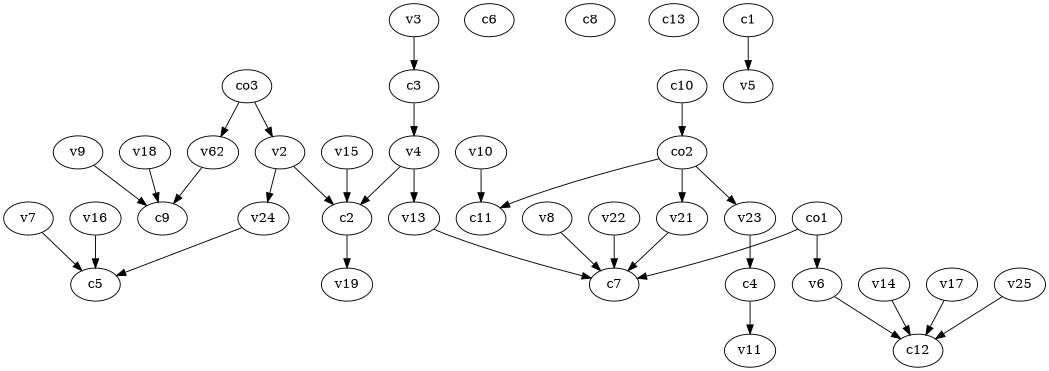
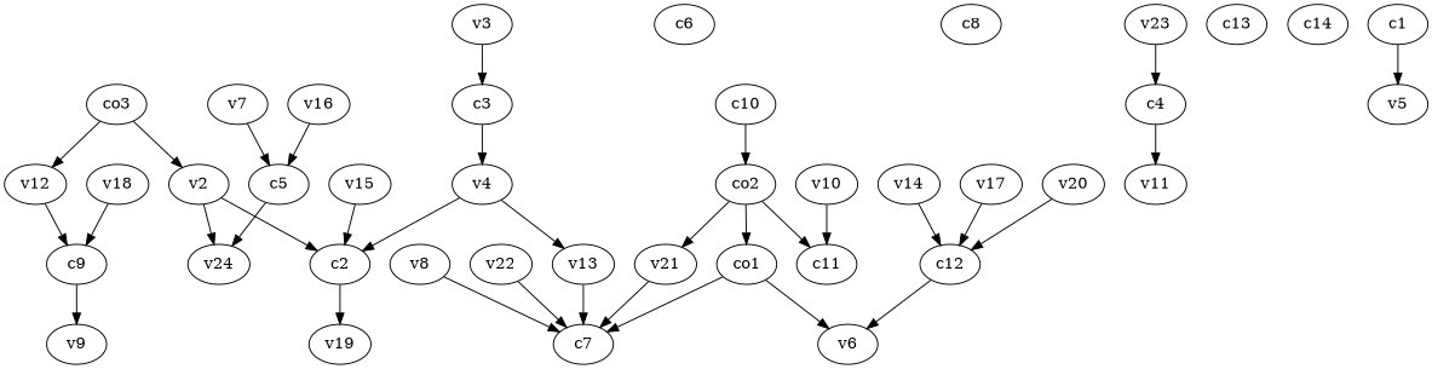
  strict digraph {
    edge [weight=1]
    c3
    v4
    c2
    v13
    c6
    c8
    c10
    co2
    c11
    v21
    v23
    c13
+   c14
    v2
    v24
    v19
    c5
    v3
    c7
    c1
    v5
    v6
    c12
    v7
    v8
    v9
    c9
    v10
    c4
    v11
-   v12 [label=v62]
+   v12
    v14
    v15
    v16
    v17
    v18
-   v20 [label=v25]
+   v20
    v22
    co1
    co3
    c3 -> v4
    v4 -> c2
    v4 -> v13
    c2 -> v19
    v13 -> c7
    c10 -> co2
    co2 -> c11
    co2 -> v21
-   co2 -> v23
+   co2 -> co1
    v21 -> c7
    v23 -> c4
    v2 -> c2
    v2 -> v24
-   v24 -> c5
+   c5 -> v24
    v3 -> c3
    c1 -> v5
-   v6 -> c12
+   c12 -> v6
    v7 -> c5
    v8 -> c7
-   v9 -> c9
+   c9 -> v9
    v10 -> c11
    c4 -> v11
    v12 -> c9
    v14 -> c12
    v15 -> c2
    v16 -> c5
    v17 -> c12
    v18 -> c9
    v20 -> c12
    v22 -> c7
    co1 -> c7
    co1 -> v6
    co3 -> v2
    co3 -> v12
  }
